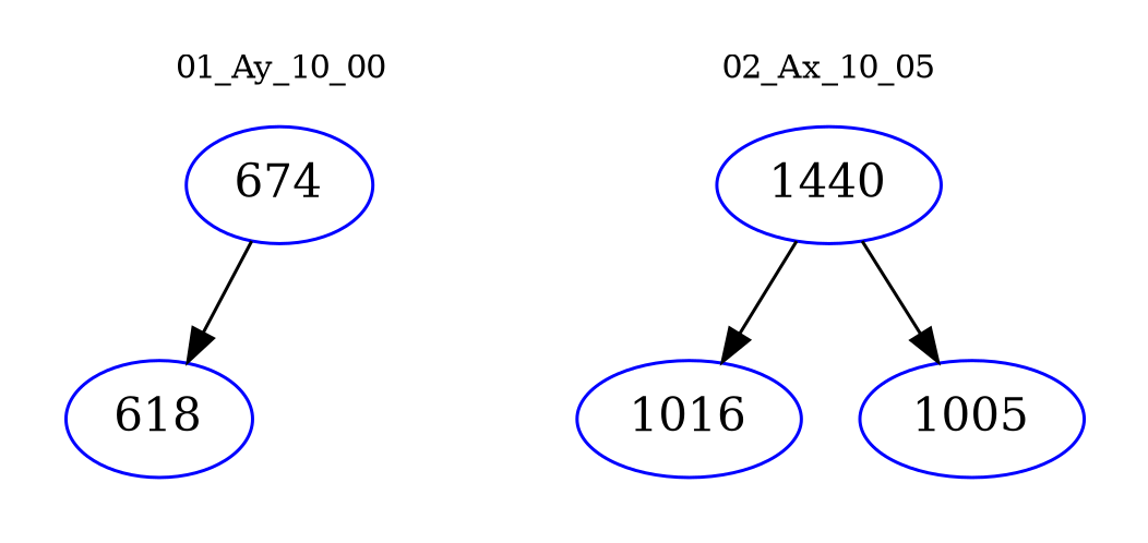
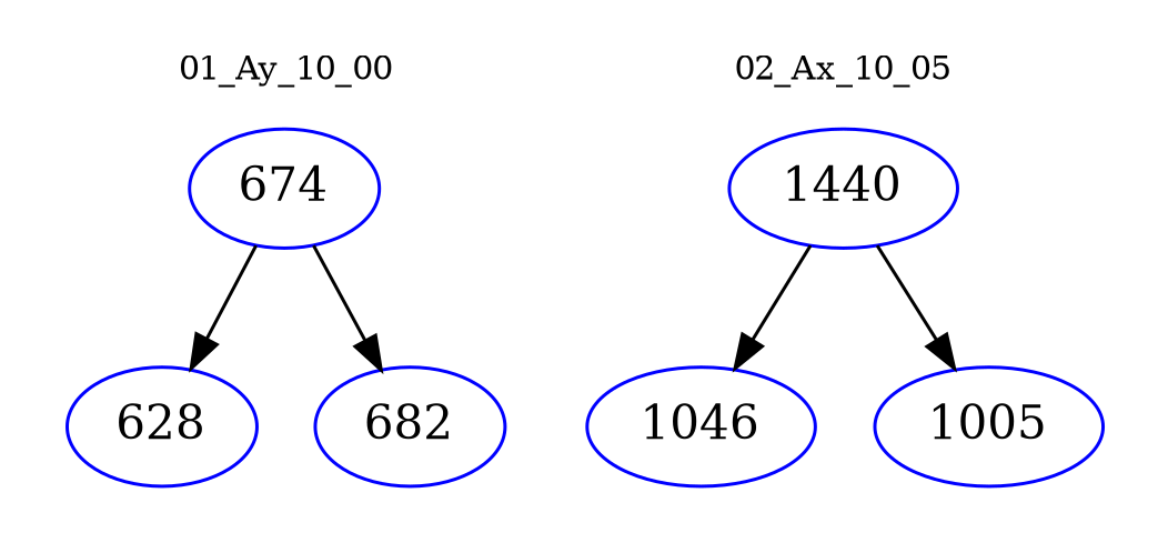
  digraph {
    node [color=blue]
    edge [color=black]
    n1 [label=674]
-   n2 [label=618]
+   n2 [label=628]
+   n3 [label=682]
    n4 [label=1440]
-   n5 [label=1016]
+   n5 [label=1046]
    n6 [label=1005]
    subgraph cluster_1 {
      color=white
      fontsize=10
      label="01_Ay_10_00"
      n1
      n2
+     n3
    }
    subgraph cluster_2 {
      color=white
      fontsize=10
      label="02_Ax_10_05"
      n4
      n5
      n6
    }
    n1 -> n2
+   n1 -> n3
    n4 -> n5
    n4 -> n6
  }
